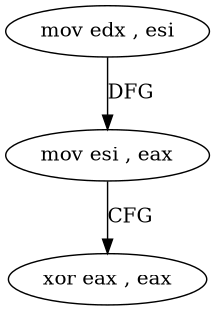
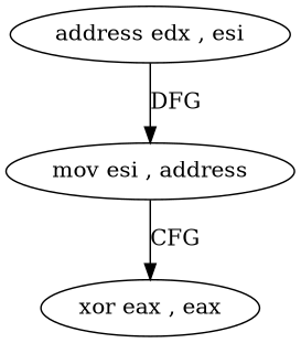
  digraph {
-   n1 [label="mov edx , esi"]
-   n2 [label="mov esi , eax"]
+   n1 [label="address edx , esi"]
+   n2 [label="mov esi , address"]
    n3 [label="xor eax , eax"]
    n1 -> n2 [label=DFG]
    n2 -> n3 [label=CFG]
  }
